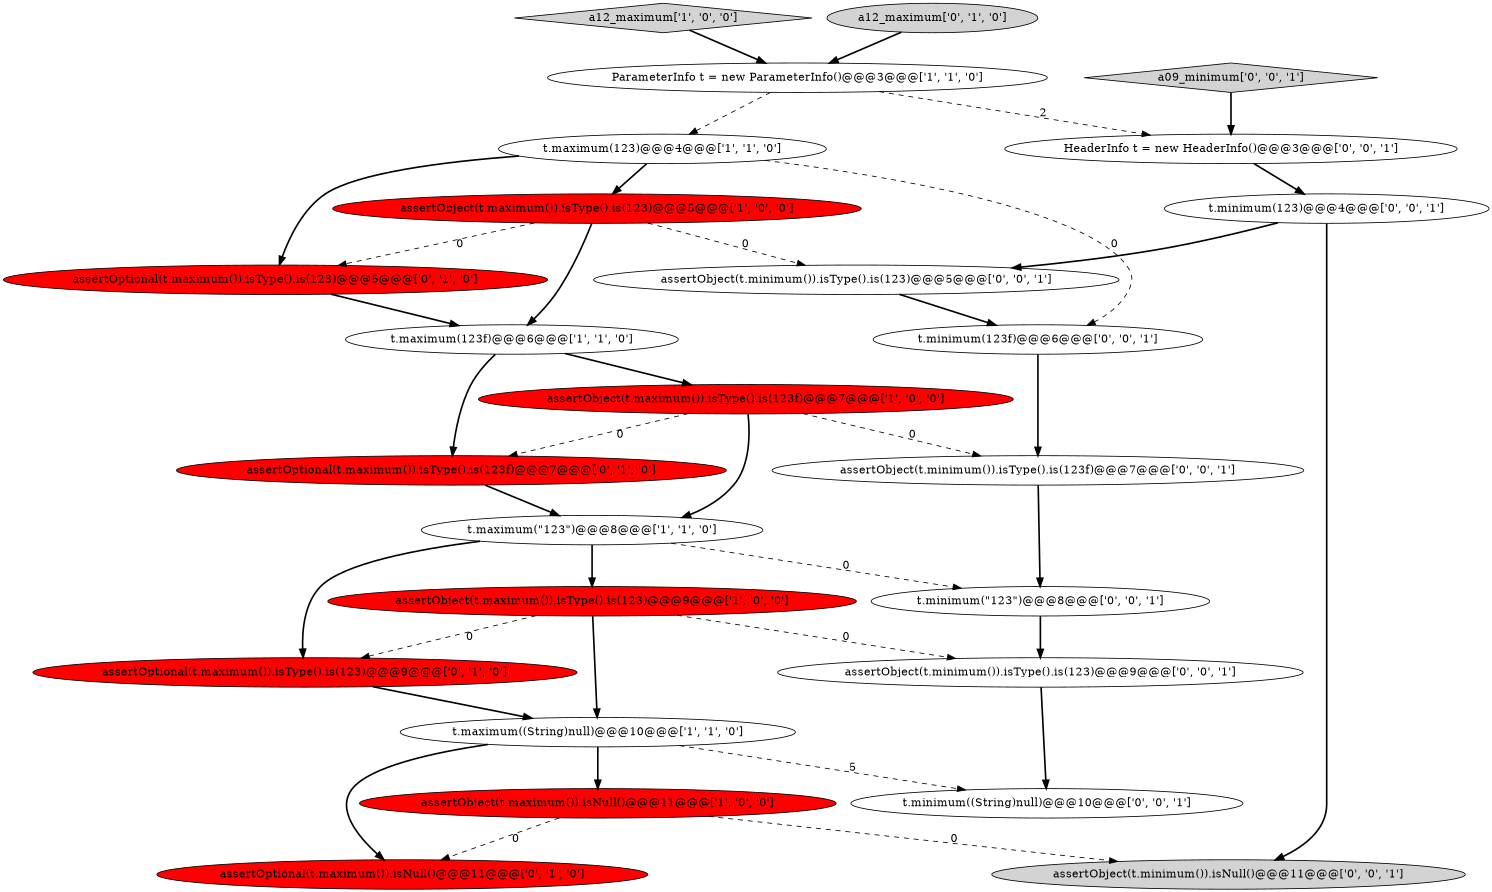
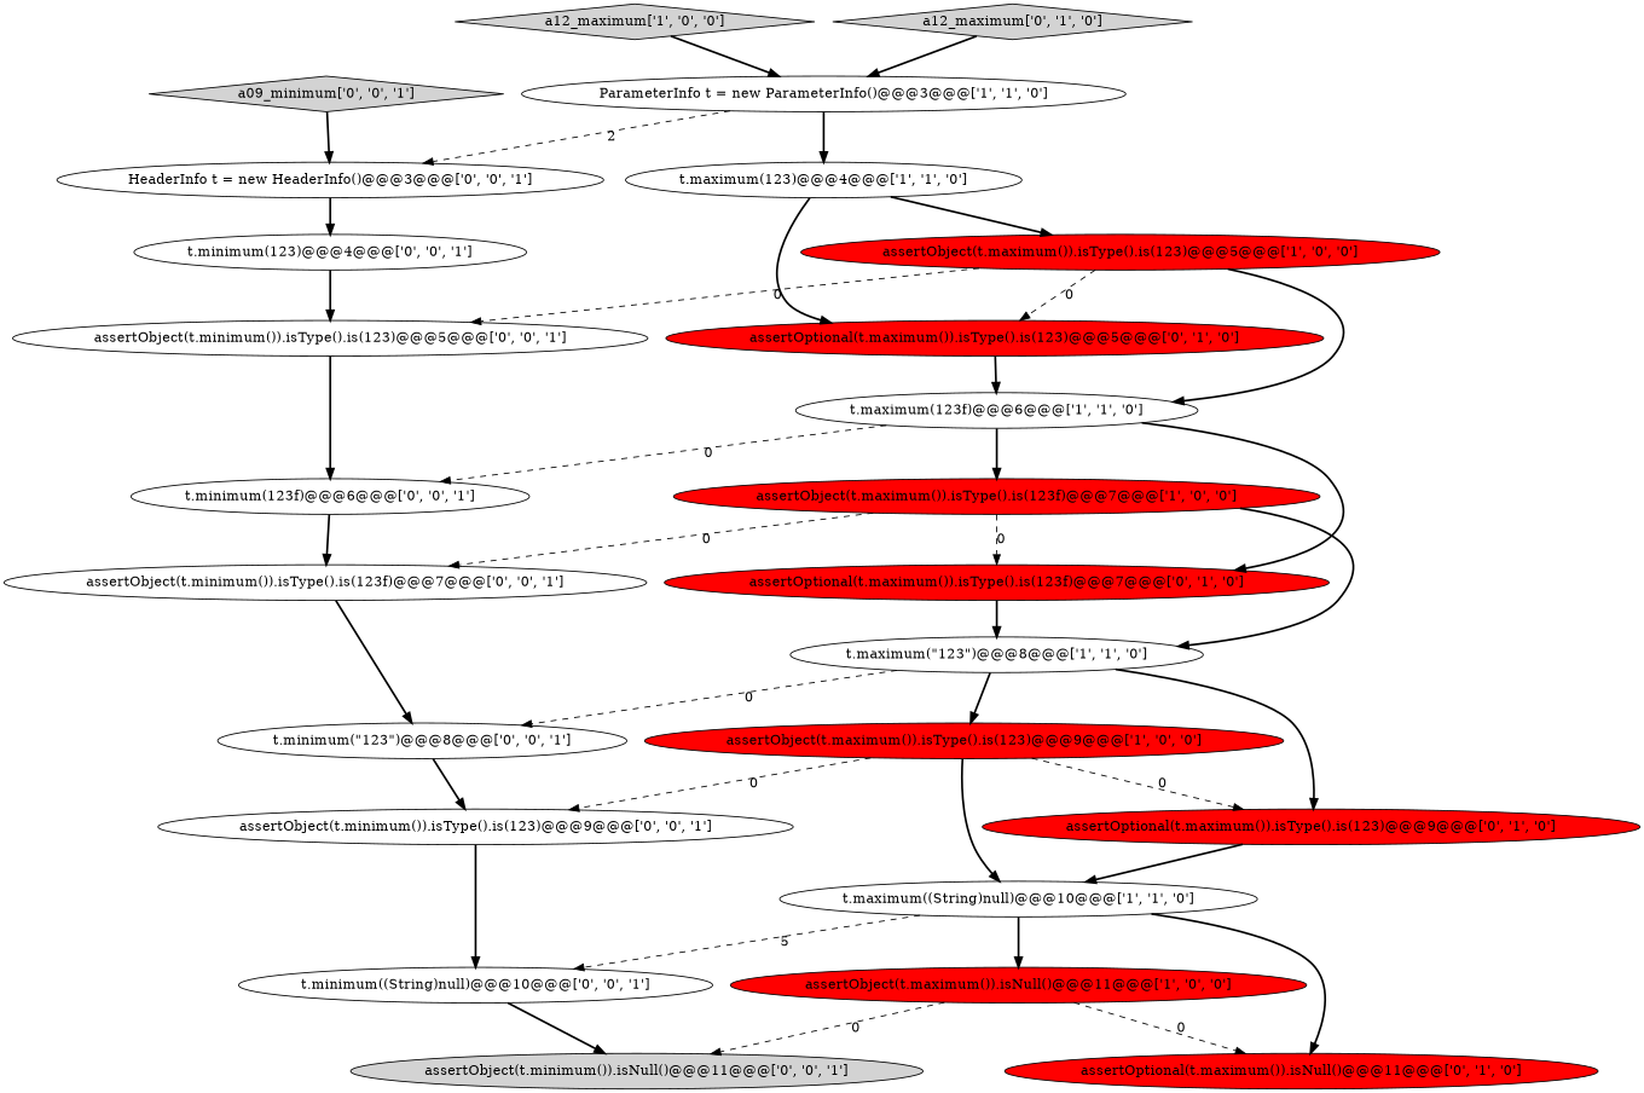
  digraph {
    node [fillcolor=white shape=ellipse style=filled]
    edge [style=bold]
    n1 [fillcolor=lightgray label="assertObject(t.minimum()).isNull()@@@11@@@['0', '0', '1']"]
    n2 [label="t.maximum(\"123\")@@@8@@@['1', '1', '0']"]
    n3 [fillcolor=red label="assertOptional(t.maximum()).isType().is(123)@@@9@@@['0', '1', '0']"]
    n4 [fillcolor=red label="assertObject(t.maximum()).isType().is(123)@@@9@@@['1', '0', '0']"]
    n5 [label="t.minimum(\"123\")@@@8@@@['0', '0', '1']"]
    n6 [label="t.maximum((String)null)@@@10@@@['1', '1', '0']"]
    n7 [label="assertObject(t.minimum()).isType().is(123)@@@9@@@['0', '0', '1']"]
    n8 [fillcolor=red label="assertObject(t.maximum()).isNull()@@@11@@@['1', '0', '0']"]
    n9 [label="t.minimum((String)null)@@@10@@@['0', '0', '1']"]
    n10 [fillcolor=red label="assertOptional(t.maximum()).isNull()@@@11@@@['0', '1', '0']"]
    n11 [fillcolor=red label="assertObject(t.maximum()).isType().is(123f)@@@7@@@['1', '0', '0']"]
    n12 [fillcolor=red label="assertOptional(t.maximum()).isType().is(123f)@@@7@@@['0', '1', '0']"]
    n13 [label="assertObject(t.minimum()).isType().is(123f)@@@7@@@['0', '0', '1']"]
    n14 [label="t.maximum(123)@@@4@@@['1', '1', '0']"]
    n15 [fillcolor=red label="assertOptional(t.maximum()).isType().is(123)@@@5@@@['0', '1', '0']"]
    n16 [fillcolor=red label="assertObject(t.maximum()).isType().is(123)@@@5@@@['1', '0', '0']"]
    n17 [label="t.maximum(123f)@@@6@@@['1', '1', '0']"]
    n18 [label="t.minimum(123)@@@4@@@['0', '0', '1']"]
    n19 [label="assertObject(t.minimum()).isType().is(123)@@@5@@@['0', '0', '1']"]
    n20 [label="t.minimum(123f)@@@6@@@['0', '0', '1']"]
    n21 [fillcolor=lightgray label="a09_minimum['0', '0', '1']" shape=diamond]
    n22 [label="HeaderInfo t = new HeaderInfo()@@@3@@@['0', '0', '1']"]
    n23 [fillcolor=lightgray label="a12_maximum['1', '0', '0']" shape=diamond]
    n24 [label="ParameterInfo t = new ParameterInfo()@@@3@@@['1', '1', '0']"]
-   n25 [fillcolor=lightgray label="a12_maximum['0', '1', '0']"]
+   n25 [fillcolor=lightgray label="a12_maximum['0', '1', '0']" shape=diamond]
    n2 -> n3
    n2 -> n4
    n2 -> n5 [label=0 style=dashed]
    n3 -> n6
    n4 -> n3 [label=0 style=dashed]
    n4 -> n6
    n4 -> n7 [label=0 style=dashed]
    n5 -> n7
    n6 -> n8
    n6 -> n9 [label=5 style=dashed]
    n6 -> n10
    n7 -> n9
    n8 -> n1 [label=0 style=dashed]
    n8 -> n10 [label=0 style=dashed]
-   n18 -> n1
+   n9 -> n1
    n11 -> n2
    n11 -> n12 [label=0 style=dashed]
    n11 -> n13 [label=0 style=dashed]
    n12 -> n2
    n13 -> n5
    n14 -> n15
    n14 -> n16
    n15 -> n17
    n16 -> n15 [label=0 style=dashed]
    n16 -> n17
    n16 -> n19 [label=0 style=dashed]
    n17 -> n11
    n17 -> n12
-   n14 -> n20 [label=0 style=dashed]
+   n17 -> n20 [label=0 style=dashed]
    n18 -> n19
    n19 -> n20
    n20 -> n13
    n21 -> n22
    n22 -> n18
    n23 -> n24
-   n24 -> n14 [style=dashed]
+   n24 -> n14
    n24 -> n22 [label=2 style=dashed]
    n25 -> n24
  }
